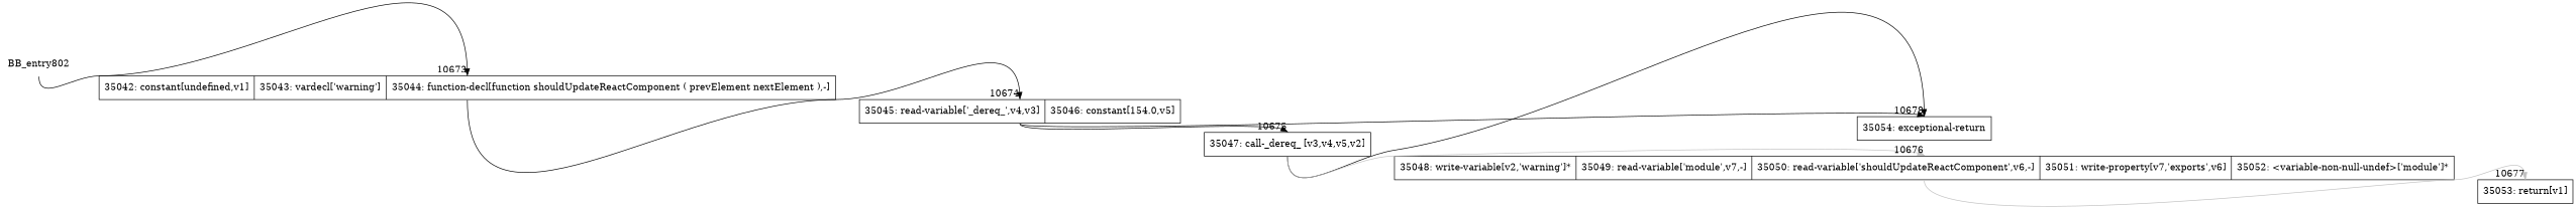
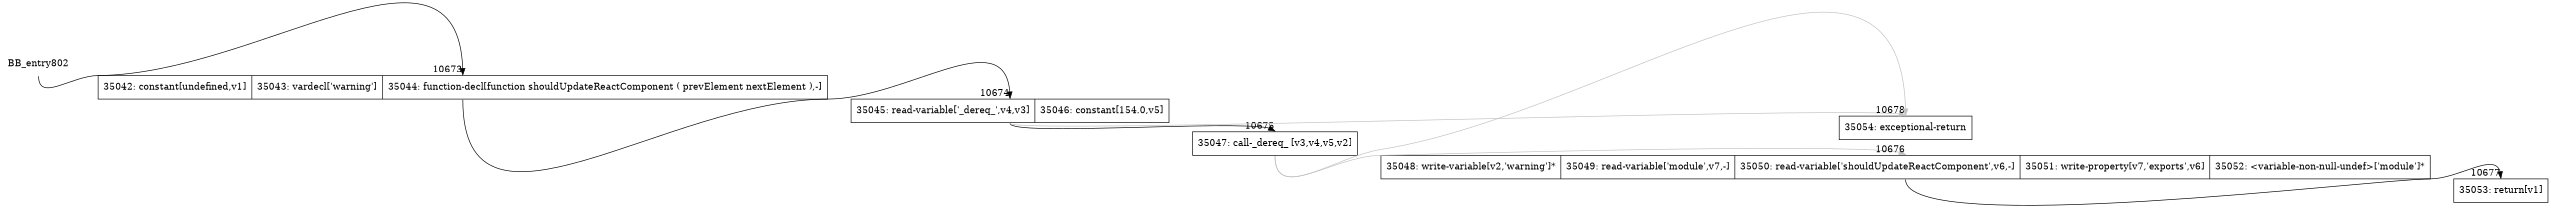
  digraph {
    rankdir=LR
    node [shape=record]
    edge [headport=n tailport=s]
    n1 [label=BB_entry802 shape=none]
    n2 [label="{35042: constant[undefined,v1]|35043: vardecl['warning']|35044: function-decl[function shouldUpdateReactComponent ( prevElement nextElement ),-]}"]
    n3 [label="{35045: read-variable['_dereq_',v4,v3]|35046: constant[154.0,v5]}"]
    n4 [label="{35047: call-_dereq_ [v3,v4,v5,v2]}"]
    n5 [label="{35054: exceptional-return}"]
    n6 [label="{35048: write-variable[v2,'warning']*|35049: read-variable['module',v7,-]|35050: read-variable['shouldUpdateReactComponent',v6,-]|35051: write-property[v7,'exports',v6]|35052: \<variable-non-null-undef\>['module']*}"]
    n7 [label="{35053: return[v1]}"]
    n1 -> n2 [headlabel="    10673"]
    n2 -> n3 [headlabel="      10674"]
    n3 -> n4 [headlabel="      10675"]
-   n3 -> n5 [color=black headlabel="      10678"]
-   n4 -> n5 [color=black]
+   n3 -> n5 [color=gray headlabel="      10678"]
+   n4 -> n5 [color=gray]
    n4 -> n6 [color=gray headlabel="      10676"]
-   n6 -> n7 [headlabel="      10677" color=gray]
+   n6 -> n7 [headlabel="      10677"]
  }
